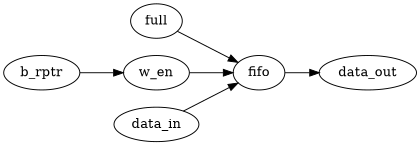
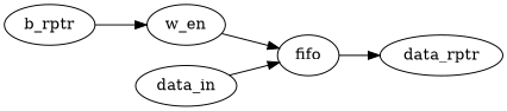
  strict digraph {
    rankdir=LR
    edge [weight=1.0]
-   full
    fifo
-   data_out
+   data_out [label=data_rptr]
    w_en
    data_in
    b_rptr
-   full -> fifo
    fifo -> data_out
    w_en -> fifo
    data_in -> fifo
    b_rptr -> w_en
  }
